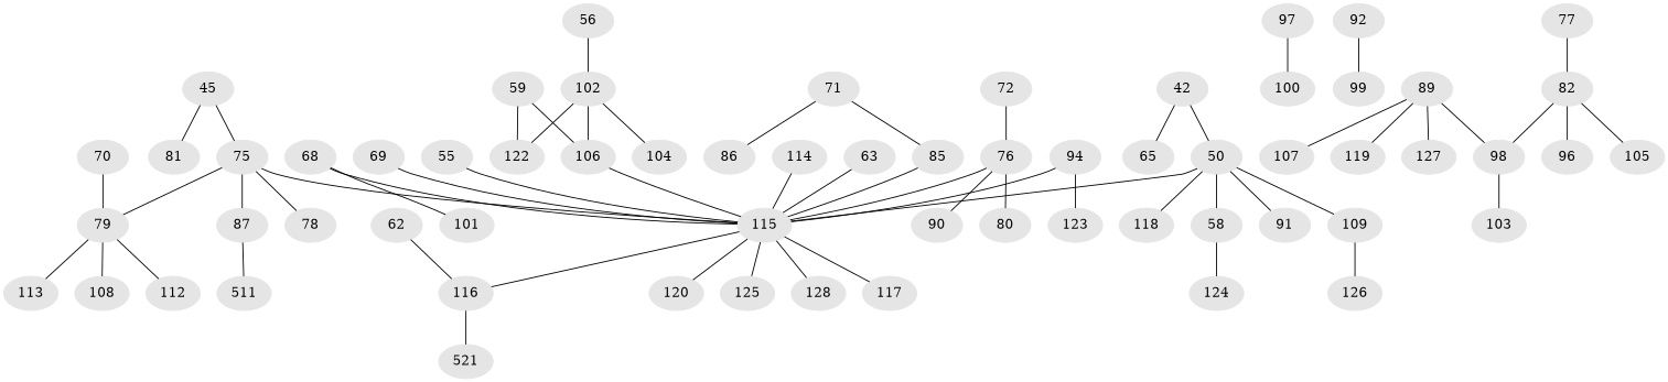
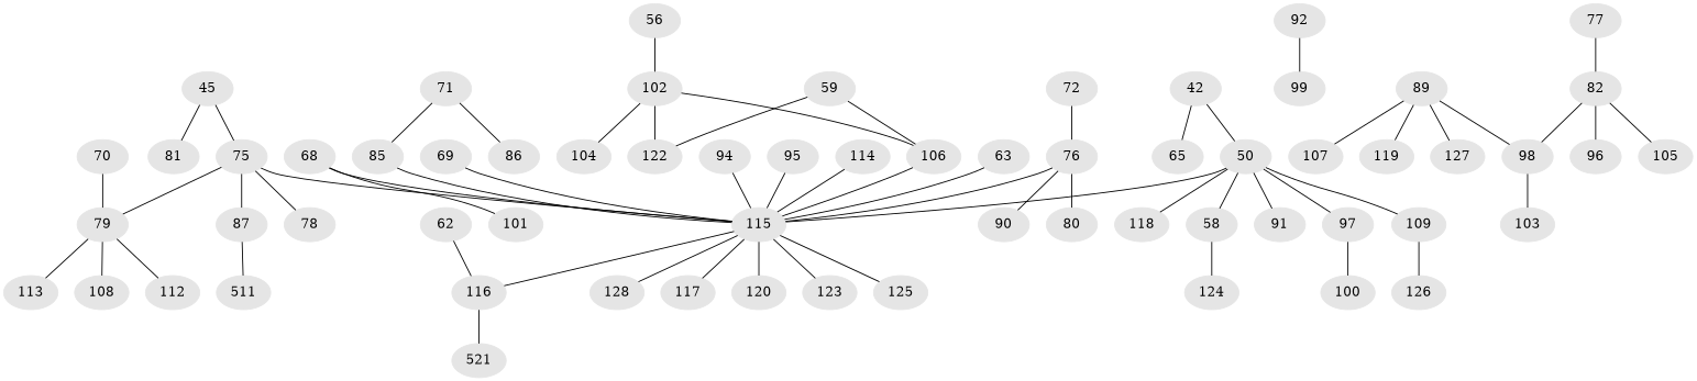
  graph {
    node [color=gray90 style=filled]
    50 [super="+25+39"]
    58
    91
    97
    109
    115 [super="+17+93+84+83+48+37+31"]
    118
    42
    65
    75 [super="+14+73"]
    79 [super="+67"]
    78
    87
    45
    81
    124
    100
    126
    116
    117
    120
    123
    125
    128 [super="+40"]
    102 [super="+46"]
    106 [super="+16"]
    104
    122 [super="+34"]
    56
    59
    92
    99
    62
    63
    68
    101
    69
    108
    112
    113
    70
    85 [super="+61"]
    71
    86
    76 [super="+23+57+52+47"]
    80
    90
    72
    n49 [label=511]
    82 [super="+49+51+55+64"]
    96
    98 [super="+19+88"]
    105
    77
    103
    89 [super="+36"]
    107
    119
    127
    94
-   95 [label=55]
+   95
    114
    n63 [label=521]
    50 -- 58
    50 -- 91
+   50 -- 97
    50 -- 109
    50 -- 115
    50 -- 118
    58 -- 124
    97 -- 100
    109 -- 126
    115 -- 116
    115 -- 117
    115 -- 120
-   94 -- 123
+   115 -- 123
    115 -- 125
    115 -- 128
    42 -- 50
    42 -- 65
    75 -- 115
    75 -- 79
    75 -- 78
    75 -- 87
    79 -- 108
    79 -- 112
    79 -- 113
    87 -- n49
    45 -- 75
    45 -- 81
    116 -- n63
    102 -- 106
    102 -- 104
    102 -- 122
    106 -- 115
    56 -- 102
    59 -- 106
    59 -- 122
    92 -- 99
    62 -- 116
    63 -- 115
    68 -- 115
    68 -- 101
    69 -- 115
    70 -- 79
    85 -- 115
    71 -- 85
    71 -- 86
    76 -- 115
    76 -- 80
    76 -- 90
    72 -- 76
    82 -- 96
    82 -- 98
    82 -- 105
    98 -- 103
    77 -- 82
    89 -- 98
    89 -- 107
    89 -- 119
    89 -- 127
    94 -- 115
    95 -- 115
    114 -- 115
  }
